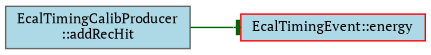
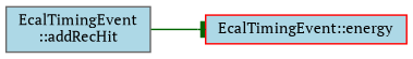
  digraph {
    rankdir=LR
    fontname="PT Serif"
    node [fillcolor=lightblue fontname="PT Serif" fontsize=10 shape=record style=filled]
-   n1 [color=gray40 fontcolor=black height=0.2 label="EcalTimingCalibProducer\l::addRecHit" width=0.4]
+   n1 [color=gray40 fontcolor=black height=0.2 label="EcalTimingEvent\l::addRecHit" width=0.4]
    n2 [color=red height=0.2 label="EcalTimingEvent::energy" width=0.4]
    n1 -> n2 [color=darkgreen fontname="PT Serif" fontsize=10 labelfontname=Helvetica labelfontsize=10 style=solid arrowhead=tee]
  }
